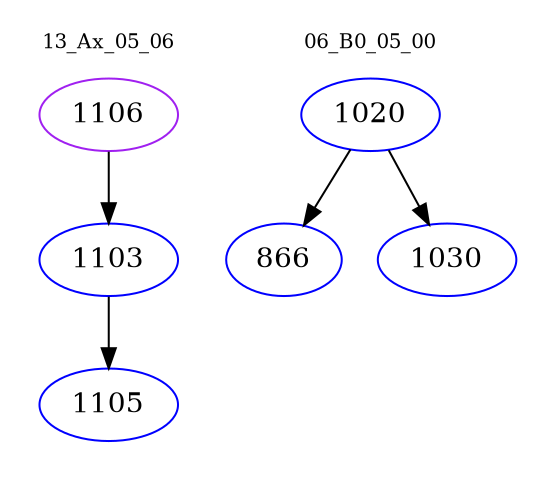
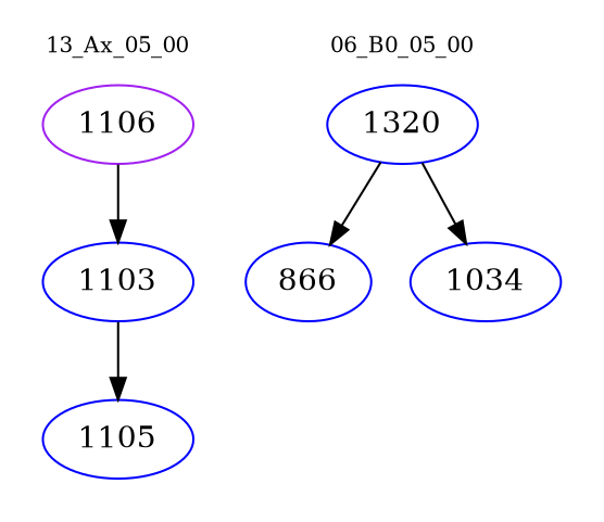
  digraph {
    node [color=blue]
    edge [color=black]
    n1 [label=1103]
    n2 [color=purple label=1106]
    n3 [label=1105]
-   n4 [label=1020]
+   n4 [label=1320]
    n5 [label=866]
-   n6 [label=1030]
+   n6 [label=1034]
    subgraph cluster_1 {
      color=white
      fontsize=10
-     label="13_Ax_05_06"
+     label="13_Ax_05_00"
      n1
      n2
      n3
    }
    subgraph cluster_2 {
      color=white
      fontsize=10
      label="06_B0_05_00"
      n4
      n5
      n6
    }
    n1 -> n3
    n2 -> n1
    n4 -> n5
    n4 -> n6
  }
